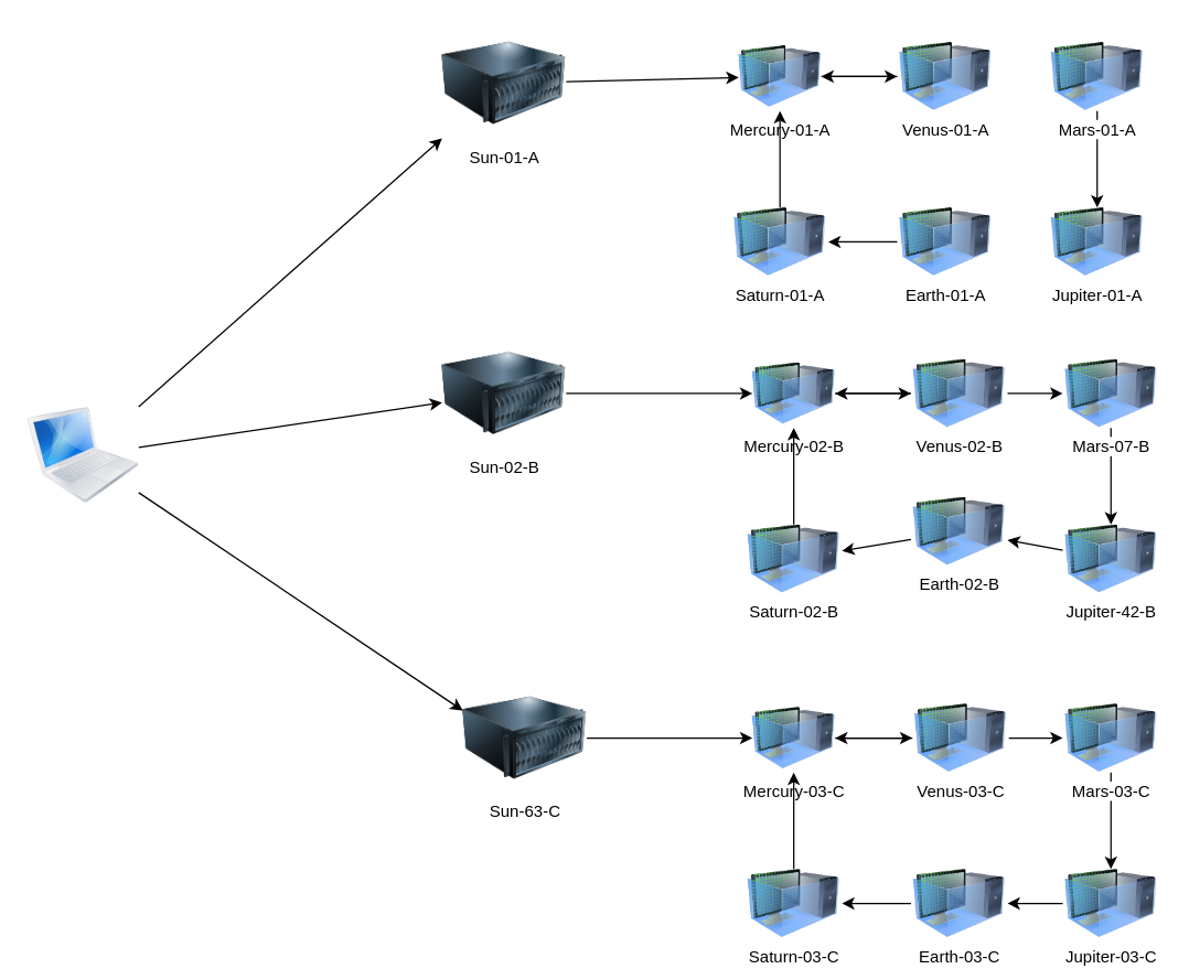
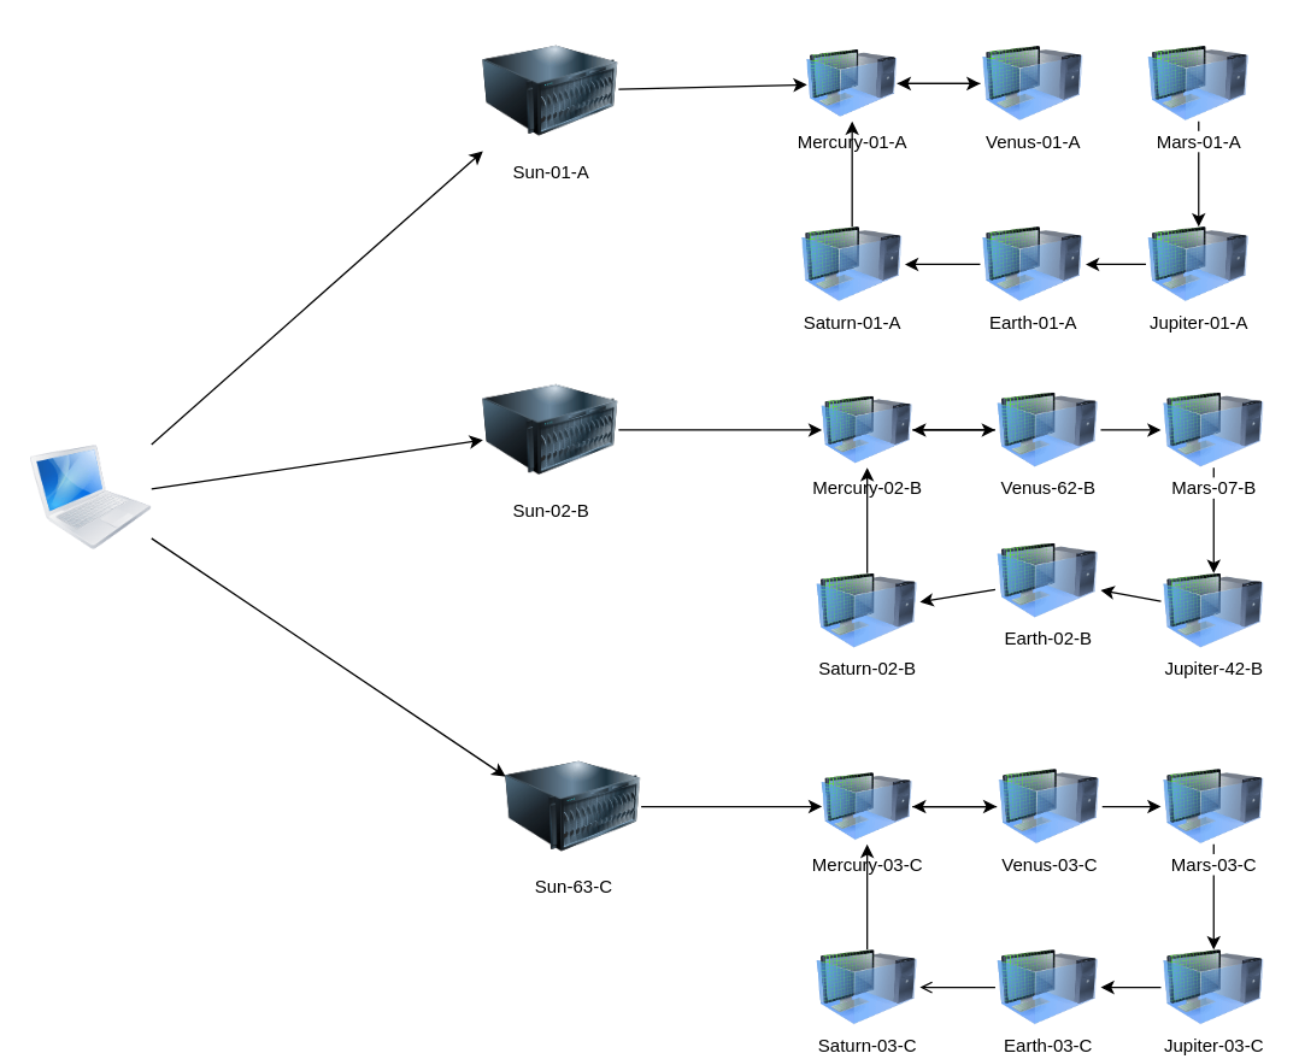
  <mxCell id="0" />
  <mxCell id="1" parent="0" />
  <mxCell id="2" value="" style="edgeStyle=none;html=1;" parent="1" source="5" target="7" edge="1"><mxGeometry relative="1" as="geometry"><mxPoint x="70" y="240" as="targetPoint" /></mxGeometry></mxCell>
  <mxCell id="3" value="" style="edgeStyle=none;html=1;" parent="1" source="5" target="21" edge="1"><mxGeometry relative="1" as="geometry" /></mxCell>
  <mxCell id="4" value="" style="edgeStyle=none;html=1;entryX=0;entryY=0.25;entryDx=0;entryDy=0;" parent="1" source="5" target="36" edge="1"><mxGeometry relative="1" as="geometry"><mxPoint x="70" y="480" as="targetPoint" /></mxGeometry></mxCell>
  <mxCell id="5" value="" style="image;html=1;image=img/lib/clip_art/computers/MacBook_128x128.png" parent="1" vertex="1"><mxGeometry x="20" y="290" width="80" height="80" as="geometry" /></mxCell>
  <mxCell id="6" value="" style="edgeStyle=none;html=1;" parent="1" source="7" target="9" edge="1"><mxGeometry relative="1" as="geometry"><mxPoint x="410" y="80" as="targetPoint" /></mxGeometry></mxCell>
  <mxCell id="7" value="Sun-01-A" style="image;html=1;image=img/lib/clip_art/computers/Server_128x128.png" parent="1" vertex="1"><mxGeometry x="320" y="20" width="90" height="80" as="geometry" /></mxCell>
  <mxCell id="8" value="" style="edgeStyle=none;html=1;" parent="1" source="9" target="11" edge="1"><mxGeometry relative="1" as="geometry" /></mxCell>
  <mxCell id="9" value="Mercury-01-A" style="image;html=1;image=img/lib/clip_art/computers/Virtual_Machine_128x128.png" parent="1" vertex="1"><mxGeometry x="535" y="30" width="60" height="50" as="geometry" /></mxCell>
  <mxCell id="10" value="" style="edgeStyle=none;html=1;" parent="1" source="11" target="9" edge="1"><mxGeometry relative="1" as="geometry" /></mxCell>
  <mxCell id="11" value="Venus-01-A" style="image;html=1;image=img/lib/clip_art/computers/Virtual_Machine_128x128.png" parent="1" vertex="1"><mxGeometry x="650" y="30" width="70" height="50" as="geometry" /></mxCell>
  <mxCell id="12" value="" style="edgeStyle=none;html=1;" parent="1" source="13" target="17" edge="1"><mxGeometry relative="1" as="geometry" /></mxCell>
  <mxCell id="13" value="Mars-01-A" style="image;html=1;image=img/lib/clip_art/computers/Virtual_Machine_128x128.png" parent="1" vertex="1"><mxGeometry x="760" y="30" width="70" height="50" as="geometry" /></mxCell>
  <mxCell id="14" value="" style="edgeStyle=none;html=1;" parent="1" source="15" target="19" edge="1"><mxGeometry relative="1" as="geometry" /></mxCell>
  <mxCell id="15" value="Earth-01-A" style="image;html=1;image=img/lib/clip_art/computers/Virtual_Machine_128x128.png" parent="1" vertex="1"><mxGeometry x="650" y="150" width="70" height="50" as="geometry" /></mxCell>
+ <mxCell id="16" value="" style="edgeStyle=none;html=1;" parent="1" source="17" target="15" edge="1"><mxGeometry relative="1" as="geometry" /></mxCell>
  <mxCell id="17" value="Jupiter-01-A" style="image;html=1;image=img/lib/clip_art/computers/Virtual_Machine_128x128.png" parent="1" vertex="1"><mxGeometry x="760" y="150" width="70" height="50" as="geometry" /></mxCell>
  <mxCell id="18" value="" style="edgeStyle=none;html=1;" parent="1" source="19" target="9" edge="1"><mxGeometry relative="1" as="geometry" /></mxCell>
  <mxCell id="19" value="Saturn-01-A" style="image;html=1;image=img/lib/clip_art/computers/Virtual_Machine_128x128.png" parent="1" vertex="1"><mxGeometry x="530" y="150" width="70" height="50" as="geometry" /></mxCell>
  <mxCell id="20" value="" style="edgeStyle=none;html=1;" parent="1" source="21" target="23" edge="1"><mxGeometry relative="1" as="geometry"><mxPoint x="420" y="310" as="targetPoint" /></mxGeometry></mxCell>
  <mxCell id="21" value="Sun-02-B" style="image;html=1;image=img/lib/clip_art/computers/Server_128x128.png" parent="1" vertex="1"><mxGeometry x="320" y="245" width="90" height="80" as="geometry" /></mxCell>
  <mxCell id="22" value="" style="edgeStyle=none;html=1;" parent="1" source="23" target="26" edge="1"><mxGeometry relative="1" as="geometry" /></mxCell>
  <mxCell id="23" value="Mercury-02-B" style="image;html=1;image=img/lib/clip_art/computers/Virtual_Machine_128x128.png" parent="1" vertex="1"><mxGeometry x="545" y="260" width="60" height="50" as="geometry" /></mxCell>
  <mxCell id="24" value="" style="edgeStyle=none;html=1;" parent="1" source="26" target="23" edge="1"><mxGeometry relative="1" as="geometry" /></mxCell>
  <mxCell id="25" value="" style="edgeStyle=none;html=1;" parent="1" source="26" target="28" edge="1"><mxGeometry relative="1" as="geometry" /></mxCell>
- <mxCell id="26" value="Venus-02-B" style="image;html=1;image=img/lib/clip_art/computers/Virtual_Machine_128x128.png" parent="1" vertex="1"><mxGeometry x="660" y="260" width="70" height="50" as="geometry" /></mxCell>
+ <mxCell id="26" value="Venus-62-B" style="image;html=1;image=img/lib/clip_art/computers/Virtual_Machine_128x128.png" parent="1" vertex="1"><mxGeometry x="660" y="260" width="70" height="50" as="geometry" /></mxCell>
  <mxCell id="27" value="" style="edgeStyle=none;html=1;" parent="1" source="28" target="32" edge="1"><mxGeometry relative="1" as="geometry" /></mxCell>
  <mxCell id="28" value="Mars-07-B" style="image;html=1;image=img/lib/clip_art/computers/Virtual_Machine_128x128.png" parent="1" vertex="1"><mxGeometry x="770" y="260" width="70" height="50" as="geometry" /></mxCell>
  <mxCell id="29" value="" style="edgeStyle=none;html=1;" parent="1" source="30" target="34" edge="1"><mxGeometry relative="1" as="geometry" /></mxCell>
  <mxCell id="30" value="Earth-02-B" style="image;html=1;image=img/lib/clip_art/computers/Virtual_Machine_128x128.png" parent="1" vertex="1"><mxGeometry x="660" y="360" width="70" height="50" as="geometry" /></mxCell>
  <mxCell id="31" value="" style="edgeStyle=none;html=1;" parent="1" source="32" target="30" edge="1"><mxGeometry relative="1" as="geometry" /></mxCell>
  <mxCell id="32" value="Jupiter-42-B" style="image;html=1;image=img/lib/clip_art/computers/Virtual_Machine_128x128.png" parent="1" vertex="1"><mxGeometry x="770" y="380" width="70" height="50" as="geometry" /></mxCell>
  <mxCell id="33" value="" style="edgeStyle=none;html=1;" parent="1" source="34" target="23" edge="1"><mxGeometry relative="1" as="geometry" /></mxCell>
  <mxCell id="34" value="Saturn-02-B" style="image;html=1;image=img/lib/clip_art/computers/Virtual_Machine_128x128.png" parent="1" vertex="1"><mxGeometry x="540" y="380" width="70" height="50" as="geometry" /></mxCell>
  <mxCell id="35" value="" style="edgeStyle=none;html=1;" parent="1" source="36" target="38" edge="1"><mxGeometry relative="1" as="geometry"><mxPoint x="420" y="560" as="targetPoint" /></mxGeometry></mxCell>
  <mxCell id="36" value="Sun-63-C" style="image;html=1;image=img/lib/clip_art/computers/Server_128x128.png" parent="1" vertex="1"><mxGeometry x="335" y="495" width="90" height="80" as="geometry" /></mxCell>
  <mxCell id="37" value="" style="edgeStyle=none;html=1;" parent="1" source="38" target="41" edge="1"><mxGeometry relative="1" as="geometry" /></mxCell>
  <mxCell id="38" value="Mercury-03-C" style="image;html=1;image=img/lib/clip_art/computers/Virtual_Machine_128x128.png" parent="1" vertex="1"><mxGeometry x="545" y="510" width="60" height="50" as="geometry" /></mxCell>
  <mxCell id="39" value="" style="edgeStyle=none;html=1;" parent="1" source="41" target="38" edge="1"><mxGeometry relative="1" as="geometry" /></mxCell>
  <mxCell id="40" value="" style="edgeStyle=none;html=1;" parent="1" source="41" target="43" edge="1"><mxGeometry relative="1" as="geometry" /></mxCell>
  <mxCell id="41" value="Venus-03-C" style="image;html=1;image=img/lib/clip_art/computers/Virtual_Machine_128x128.png" parent="1" vertex="1"><mxGeometry x="661" y="510" width="70" height="50" as="geometry" /></mxCell>
  <mxCell id="42" value="" style="edgeStyle=none;html=1;" parent="1" source="43" target="47" edge="1"><mxGeometry relative="1" as="geometry" /></mxCell>
  <mxCell id="43" value="Mars-03-C" style="image;html=1;image=img/lib/clip_art/computers/Virtual_Machine_128x128.png" parent="1" vertex="1"><mxGeometry x="770" y="510" width="70" height="50" as="geometry" /></mxCell>
- <mxCell id="44" value="" style="edgeStyle=none;html=1;" parent="1" source="45" target="49" edge="1"><mxGeometry relative="1" as="geometry" /></mxCell>
+ <mxCell id="44" value="" style="edgeStyle=none;html=1;endArrow=open;" parent="1" source="45" target="49" edge="1"><mxGeometry relative="1" as="geometry" /></mxCell>
  <mxCell id="45" value="Earth-03-C" style="image;html=1;image=img/lib/clip_art/computers/Virtual_Machine_128x128.png" parent="1" vertex="1"><mxGeometry x="660" y="630" width="70" height="50" as="geometry" /></mxCell>
  <mxCell id="46" value="" style="edgeStyle=none;html=1;" parent="1" source="47" target="45" edge="1"><mxGeometry relative="1" as="geometry" /></mxCell>
  <mxCell id="47" value="Jupiter-03-C" style="image;html=1;image=img/lib/clip_art/computers/Virtual_Machine_128x128.png" parent="1" vertex="1"><mxGeometry x="770" y="630" width="70" height="50" as="geometry" /></mxCell>
  <mxCell id="48" value="" style="edgeStyle=none;html=1;" parent="1" source="49" target="38" edge="1"><mxGeometry relative="1" as="geometry" /></mxCell>
  <mxCell id="49" value="Saturn-03-C" style="image;html=1;image=img/lib/clip_art/computers/Virtual_Machine_128x128.png" parent="1" vertex="1"><mxGeometry x="540" y="630" width="70" height="50" as="geometry" /></mxCell>
